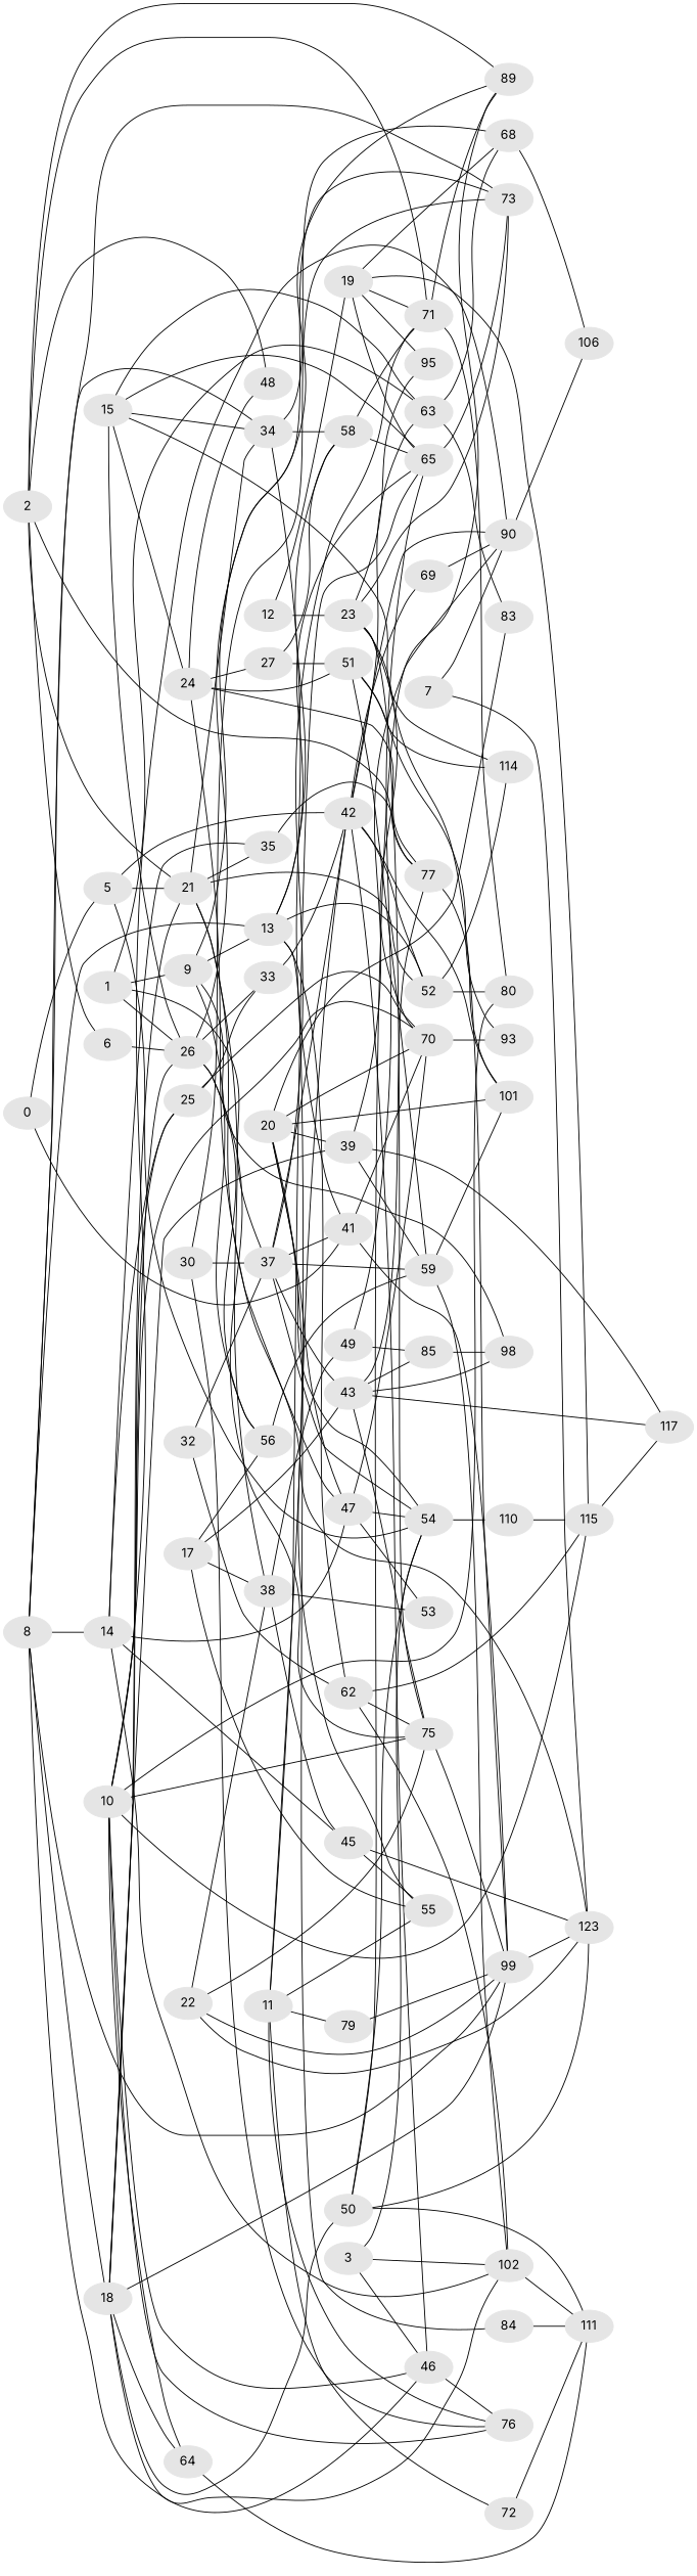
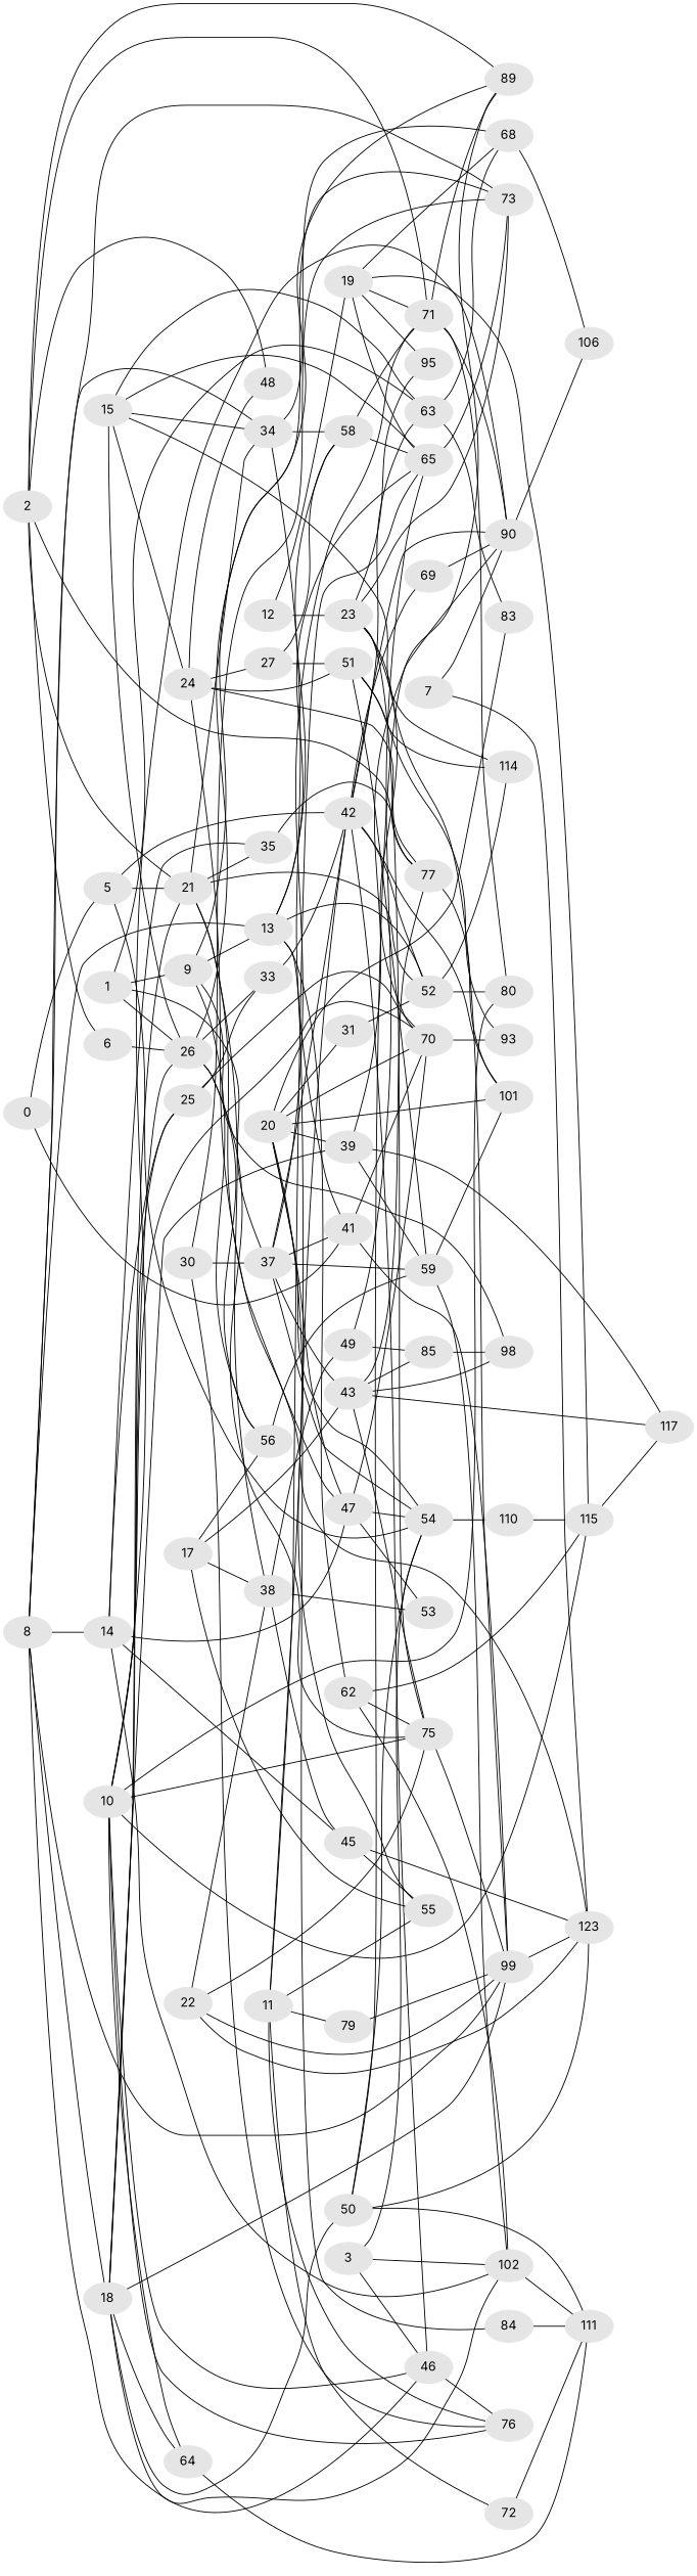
  graph {
    fontname=Inter
    rankdir=LR
    node [color=gray90 fontname=Inter style=filled]
    edge [fontname=Inter]
    1 [super="+103"]
    9 [super="+107"]
    26 [super="+67"]
    37 [super="+122"]
    63 [super="+86"]
    13
    73 [super="+118"]
    56 [super="+87"]
    98
    89
    75 [super="+124"]
    33
    71 [super="+74"]
    54 [super="+119"]
    41
    42 [super="+116"]
    43 [super="+108"]
    59 [super="+105"]
    68
    83
    2 [super="+57"]
    6
    21 [super="+94"]
    48
    77
    34 [super="+36"]
    52 [super="+60"]
    35
    47 [super="+82"]
    38 [super="+97"]
    90 [super="+92"]
    80
    101
    3
    46
    102
    76
    110
    111 [super="+113"]
    n40 [label=0]
    5
    99 [super="+112"]
    70 [super="+104"]
    69
    106
    7
    123
    8 [super="+61"]
    14 [super="+88"]
    18 [super="+29"]
    65 [super="+120"]
    58 [super="+96"]
    62
    84
    25 [super="+109"]
    45
    64
    39
    50 [super="+100"]
    10 [super="+121"]
    115
    93
    117
    11 [super="+78"]
    55
    72
    79
    19 [super="+66"]
    95
    12
    23 [super="+91"]
    114
    53
    15 [super="+81"]
    24 [super="+40"]
    27
    51
    49
    17
    85
    20 [super="+28"]
+   31
    22 [super="+44"]
    30
-   32
    1 -- 9
    1 -- 26
    1 -- 37
    1 -- 63
    9 -- 13
    9 -- 73
    9 -- 56 [weight=2]
    9 -- 98
    26 -- 56
    26 -- 89
    26 -- 75 [weight=2]
    26 -- 33
    37 -- 71
    37 -- 54
    37 -- 41
    37 -- 42
    37 -- 43
    37 -- 59
    63 -- 68
    63 -- 83
    13 -- 52
    13 -- 65
    13 -- 58
    13 -- 62
    13 -- 84
    56 -- 59 [weight=2]
    75 -- 99
    33 -- 42
    71 -- 89
+   71 -- 90
    71 -- 80
    54 -- 110
    41 -- 99
    41 -- 70
    42 -- 63
    42 -- 52
    42 -- 90
    42 -- 101
    42 -- 46
    42 -- 69
    43 -- 98
    43 -- 75
    43 -- 77
    43 -- 117
    43 -- 85
    59 -- 101
    59 -- 102 [weight=2]
    68 -- 106
    2 -- 89
    2 -- 71
    2 -- 6
    2 -- 21
    2 -- 48
    2 -- 77
    6 -- 26
    21 -- 34
    21 -- 52
    21 -- 35
    21 -- 47
    21 -- 38
    77 -- 101
    34 -- 41
    34 -- 68
    34 -- 58
    52 -- 80
    52 -- 114
    35 -- 77
    47 -- 54
    47 -- 70
    47 -- 53
    38 -- 45
    38 -- 53
    38 -- 49
    90 -- 106
    3 -- 54
    3 -- 46
    3 -- 102
    46 -- 76
    102 -- 111
    110 -- 115
    n40 -- 41
    n40 -- 5
    5 -- 54
    5 -- 42
    5 -- 21
    99 -- 123
    70 -- 93
    69 -- 90
    7 -- 90
    7 -- 123
    8 -- 13
    8 -- 73
    8 -- 34
    8 -- 46
    8 -- 99
    8 -- 14
    8 -- 18
    14 -- 35
    14 -- 47
    14 -- 102
    14 -- 25
    14 -- 45
    18 -- 26
    18 -- 21
    18 -- 102
    18 -- 99
    18 -- 64
    18 -- 39
    18 -- 50
    65 -- 73
    58 -- 71
    58 -- 65
    62 -- 75
    62 -- 102
    62 -- 115
    84 -- 111
    25 -- 33
    25 -- 70
    45 -- 123
    45 -- 55
    64 -- 111
    39 -- 59
    39 -- 90
    39 -- 117
    50 -- 89
    50 -- 54
    50 -- 111
    50 -- 123
    10 -- 75
    10 -- 90
    10 -- 80
    10 -- 46
    10 -- 76
    10 -- 70
    10 -- 25
    10 -- 64
    10 -- 115
    115 -- 117
    11 -- 42
    11 -- 76
    11 -- 65
    11 -- 55
    11 -- 72
    11 -- 79
    72 -- 111
    79 -- 99
    19 -- 71
    19 -- 68
    19 -- 65
    19 -- 115
    19 -- 95
    12 -- 19
    12 -- 23
    23 -- 73
    23 -- 75
    23 -- 99
    23 -- 70
    23 -- 95
    15 -- 26
    15 -- 63
    15 -- 34
    15 -- 65 [weight=2]
    15 -- 114
    15 -- 24
    24 -- 48
    24 -- 77
    24 -- 123
    24 -- 27
    24 -- 51
    27 -- 58
    27 -- 51
    51 -- 59
    51 -- 93
    51 -- 114
    49 -- 65
    49 -- 85
    17 -- 56
    17 -- 43
    17 -- 38
    17 -- 55
    85 -- 98
    20 -- 54
    20 -- 83
    20 -- 47
    20 -- 101
    20 -- 70
    20 -- 39
    20 -- 55
+   20 -- 31
+   31 -- 52
    22 -- 75
    22 -- 38
    22 -- 99
    22 -- 123
    30 -- 37
    30 -- 73
    30 -- 76
-   32 -- 37
-   32 -- 62
  }
